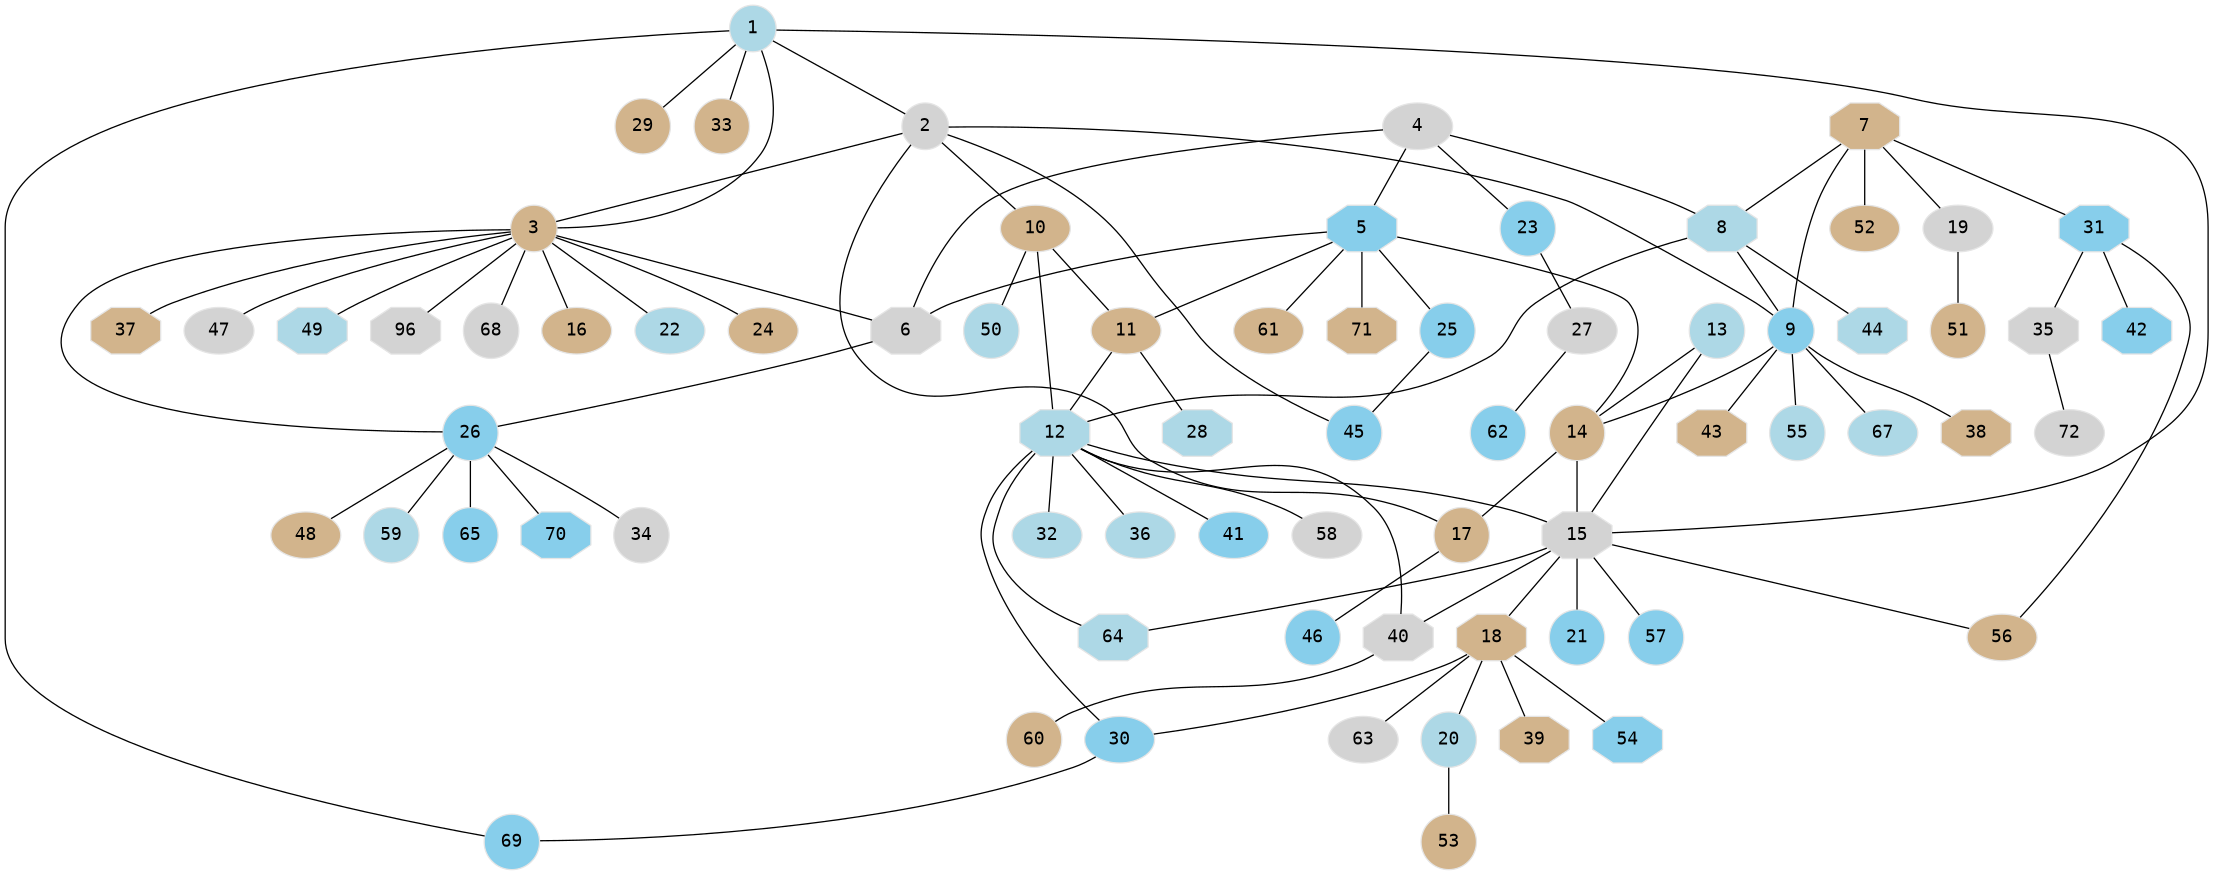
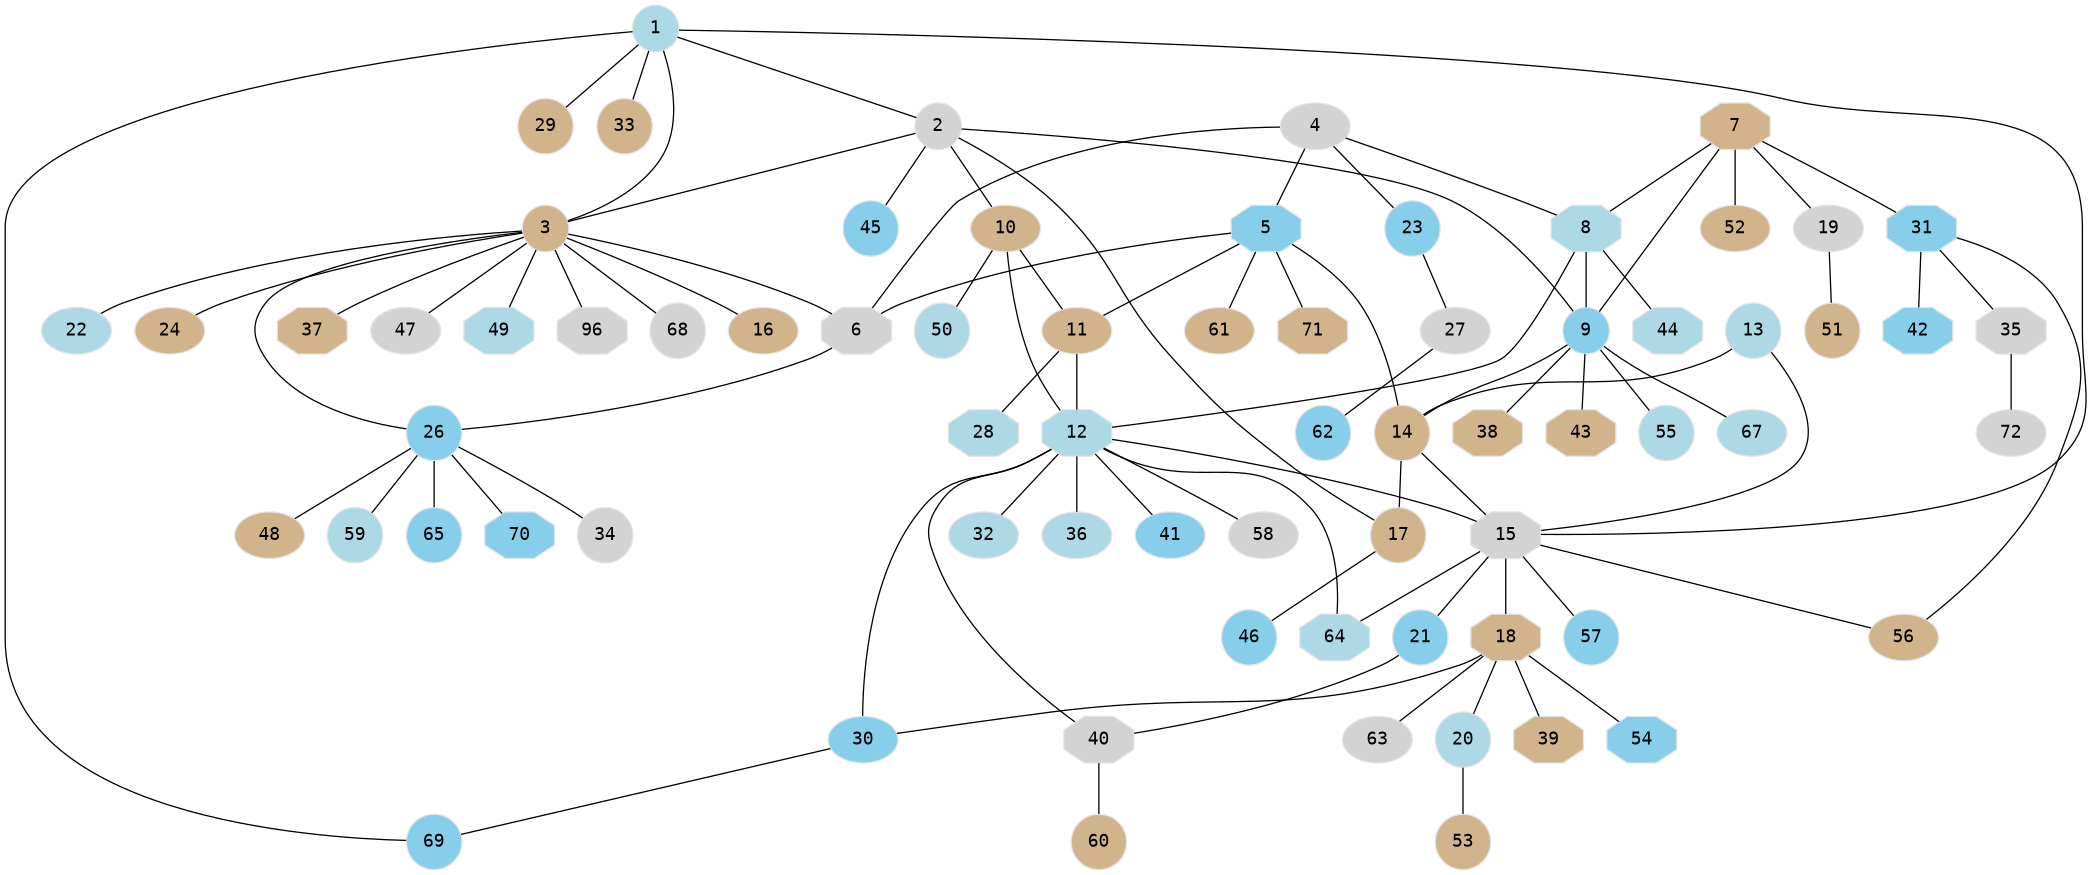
  graph {
    fontname="DejaVu Sans Mono"
    node [color=gray90 fillcolor=tan fontname="DejaVu Sans Mono" shape=circle style=filled]
    edge [fontname="DejaVu Sans Mono"]
    1 [fillcolor=lightblue]
    2 [fillcolor=lightgrey]
    3
    15 [fillcolor=lightgrey shape=octagon]
    29
    33
    69 [fillcolor=skyblue]
    9 [fillcolor=skyblue]
    10 [shape=ellipse]
    17
    45 [fillcolor=skyblue]
    6 [fillcolor=lightgrey shape=octagon]
    16 [shape=ellipse]
    22 [fillcolor=lightblue shape=ellipse]
    24 [shape=ellipse]
    26 [fillcolor=skyblue]
    37 [shape=octagon]
    47 [fillcolor=lightgrey shape=ellipse]
    49 [fillcolor=lightblue shape=octagon]
    n20 [fillcolor=lightgrey label=96 shape=octagon]
    68 [fillcolor=lightgrey]
    40 [fillcolor=lightgrey shape=octagon]
    64 [fillcolor=lightblue shape=octagon]
    18 [shape=octagon]
    21 [fillcolor=skyblue]
    56 [shape=ellipse]
    57 [fillcolor=skyblue]
    14
    38 [shape=octagon]
    43 [shape=octagon]
    55 [fillcolor=lightblue]
    67 [fillcolor=lightblue shape=ellipse]
    11 [shape=ellipse]
    12 [fillcolor=lightblue shape=octagon]
    50 [fillcolor=lightblue]
    46 [fillcolor=skyblue]
    34 [fillcolor=lightgrey]
    48 [shape=ellipse]
    59 [fillcolor=lightblue]
    65 [fillcolor=skyblue]
    70 [fillcolor=skyblue shape=octagon]
    4 [fillcolor=lightgrey shape=ellipse]
    5 [fillcolor=skyblue shape=octagon]
    23 [fillcolor=skyblue]
    8 [fillcolor=lightblue shape=octagon]
-   25 [fillcolor=skyblue]
    61 [shape=ellipse]
    71 [shape=octagon]
    7 [shape=octagon]
    19 [fillcolor=lightgrey shape=ellipse]
    31 [fillcolor=skyblue shape=octagon]
    52 [shape=ellipse]
    27 [fillcolor=lightgrey shape=ellipse]
    28 [fillcolor=lightblue shape=octagon]
    44 [fillcolor=lightblue shape=octagon]
    51
    35 [fillcolor=lightgrey shape=octagon]
    42 [fillcolor=skyblue shape=octagon]
    30 [fillcolor=skyblue shape=ellipse]
    32 [fillcolor=lightblue shape=ellipse]
    36 [fillcolor=lightblue shape=ellipse]
    41 [fillcolor=skyblue shape=ellipse]
    58 [fillcolor=lightgrey shape=ellipse]
    60
    13 [fillcolor=lightblue]
    20 [fillcolor=lightblue]
    39 [shape=octagon]
    54 [fillcolor=skyblue shape=octagon]
    63 [fillcolor=lightgrey shape=ellipse]
    53
    62 [fillcolor=skyblue]
    72 [fillcolor=lightgrey shape=ellipse]
    1 -- 2
    1 -- 3
    1 -- 15
    1 -- 29
    1 -- 33
    1 -- 69
    2 -- 3
    2 -- 9
    2 -- 10
    2 -- 17
    2 -- 45
    3 -- 6
    3 -- 16
    3 -- 22
    3 -- 24
    3 -- 26
    3 -- 37
    3 -- 47
    3 -- 49
    3 -- n20
    3 -- 68
-   15 -- 40
+   21 -- 40
    15 -- 64
    15 -- 18
    15 -- 21
    15 -- 56
    15 -- 57
    9 -- 14
    9 -- 38
    9 -- 43
    9 -- 55
    9 -- 67
    10 -- 11
    10 -- 12
    10 -- 50
    17 -- 46
    6 -- 26
    26 -- 34
    26 -- 48
    26 -- 59
    26 -- 65
    26 -- 70
    40 -- 60
    18 -- 30
    18 -- 20
    18 -- 39
    18 -- 54
    18 -- 63
    14 -- 15
    14 -- 17
    11 -- 12
    11 -- 28
    12 -- 15
    12 -- 40
    12 -- 64
    12 -- 30
    12 -- 32
    12 -- 36
    12 -- 41
    12 -- 58
    4 -- 6
    4 -- 5
    4 -- 23
    4 -- 8
    5 -- 6
    5 -- 14
    5 -- 11
-   5 -- 25
    5 -- 61
    5 -- 71
    23 -- 27
    8 -- 9
    8 -- 12
    8 -- 44
-   25 -- 45
    7 -- 9
    7 -- 8
    7 -- 19
    7 -- 31
    7 -- 52
    19 -- 51
    31 -- 56
    31 -- 35
    31 -- 42
    27 -- 62
    35 -- 72
    30 -- 69
    13 -- 15
    13 -- 14
    20 -- 53
  }
